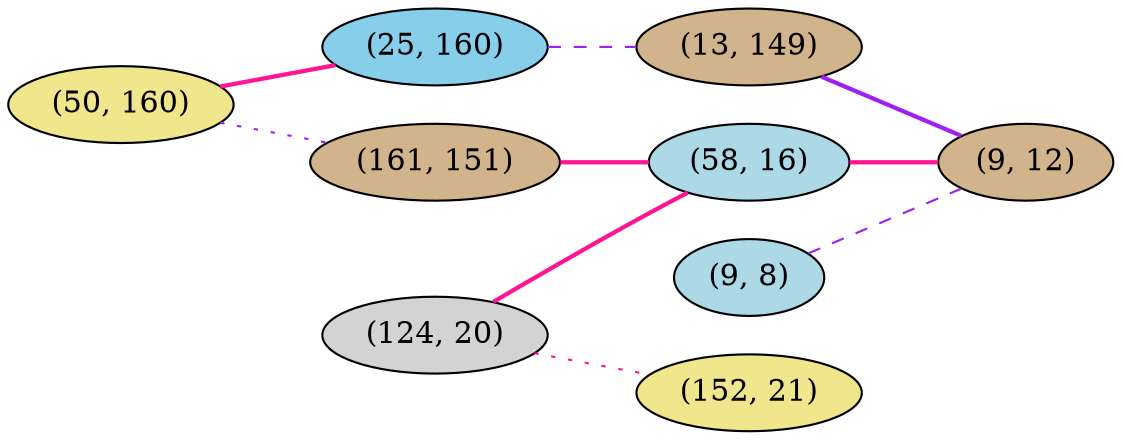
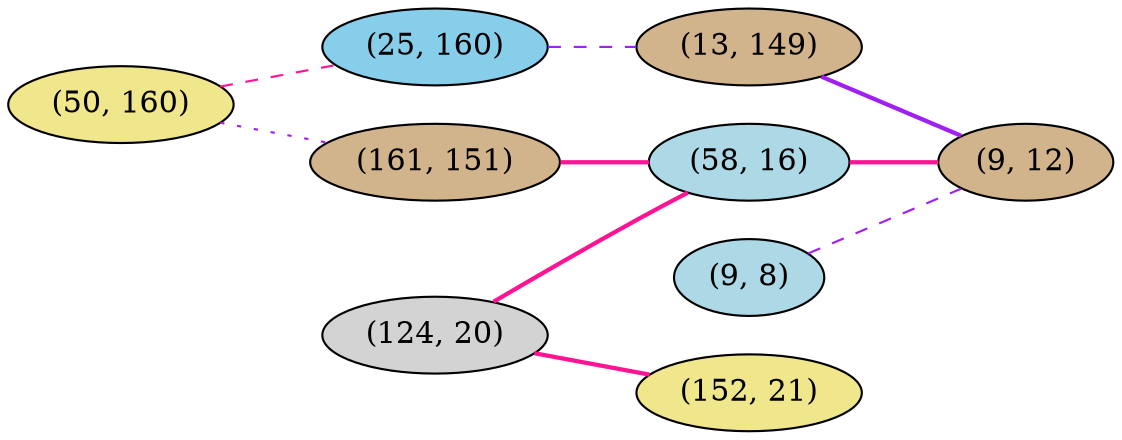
  graph {
    rankdir=LR
    node [fillcolor=tan style=filled]
    edge [color=deeppink style=bold weight=1]
    "(50, 160)" [fillcolor=khaki]
    "(161, 151)"
    "(25, 160)" [fillcolor=skyblue]
    "(58, 16)" [fillcolor=lightblue]
    "(13, 149)"
    "(9, 8)" [fillcolor=lightblue]
    "(9, 12)"
    "(152, 21)" [fillcolor=khaki]
    "(124, 20)" [fillcolor=lightgrey]
    "(50, 160)" -- "(161, 151)" [color=purple style=dotted]
-   "(50, 160)" -- "(25, 160)"
+   "(50, 160)" -- "(25, 160)" [style=dashed]
    "(161, 151)" -- "(58, 16)"
    "(25, 160)" -- "(13, 149)" [color=purple style=dashed]
    "(58, 16)" -- "(9, 12)"
    "(13, 149)" -- "(9, 12)" [color=purple]
    "(9, 8)" -- "(9, 12)" [color=purple style=dashed]
    "(124, 20)" -- "(58, 16)"
-   "(124, 20)" -- "(152, 21)" [style=dotted]
+   "(124, 20)" -- "(152, 21)"
  }
